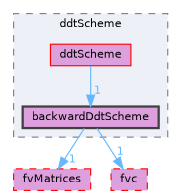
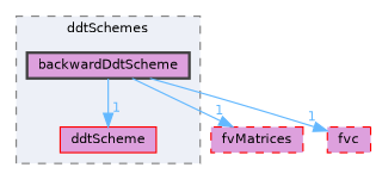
  digraph {
    compound=true
    node [color=red fillcolor=plum fontname=Helvetica fontsize=10 shape=box style="filled,dashed"]
    edge [color=steelblue1 fontcolor=steelblue1 fontname=Helvetica fontsize=10 headlabel=1 labeldistance=1.5 labelfontname=Helvetica labelfontsize=10]
    n1 [height=0.2 label=ddtScheme style=filled width=0.4]
    n2 [color=grey25 height=0.2 label=backwardDdtScheme style="filled,bold" width=0.4]
    n3 [height=0.2 label=fvMatrices width=0.4]
    n4 [height=0.2 label=fvc width=0.4]
    subgraph cluster_1 {
      bgcolor="#edf0f7"
      fontname=Helvetica
      fontsize=10
-     label=ddtScheme
+     label=ddtSchemes
      pencolor=grey50
      style="filled,dashed"
      n1
      n2
    }
-   n1 -> n2
+   n2 -> n1
    n2 -> n3
    n2 -> n4
  }
